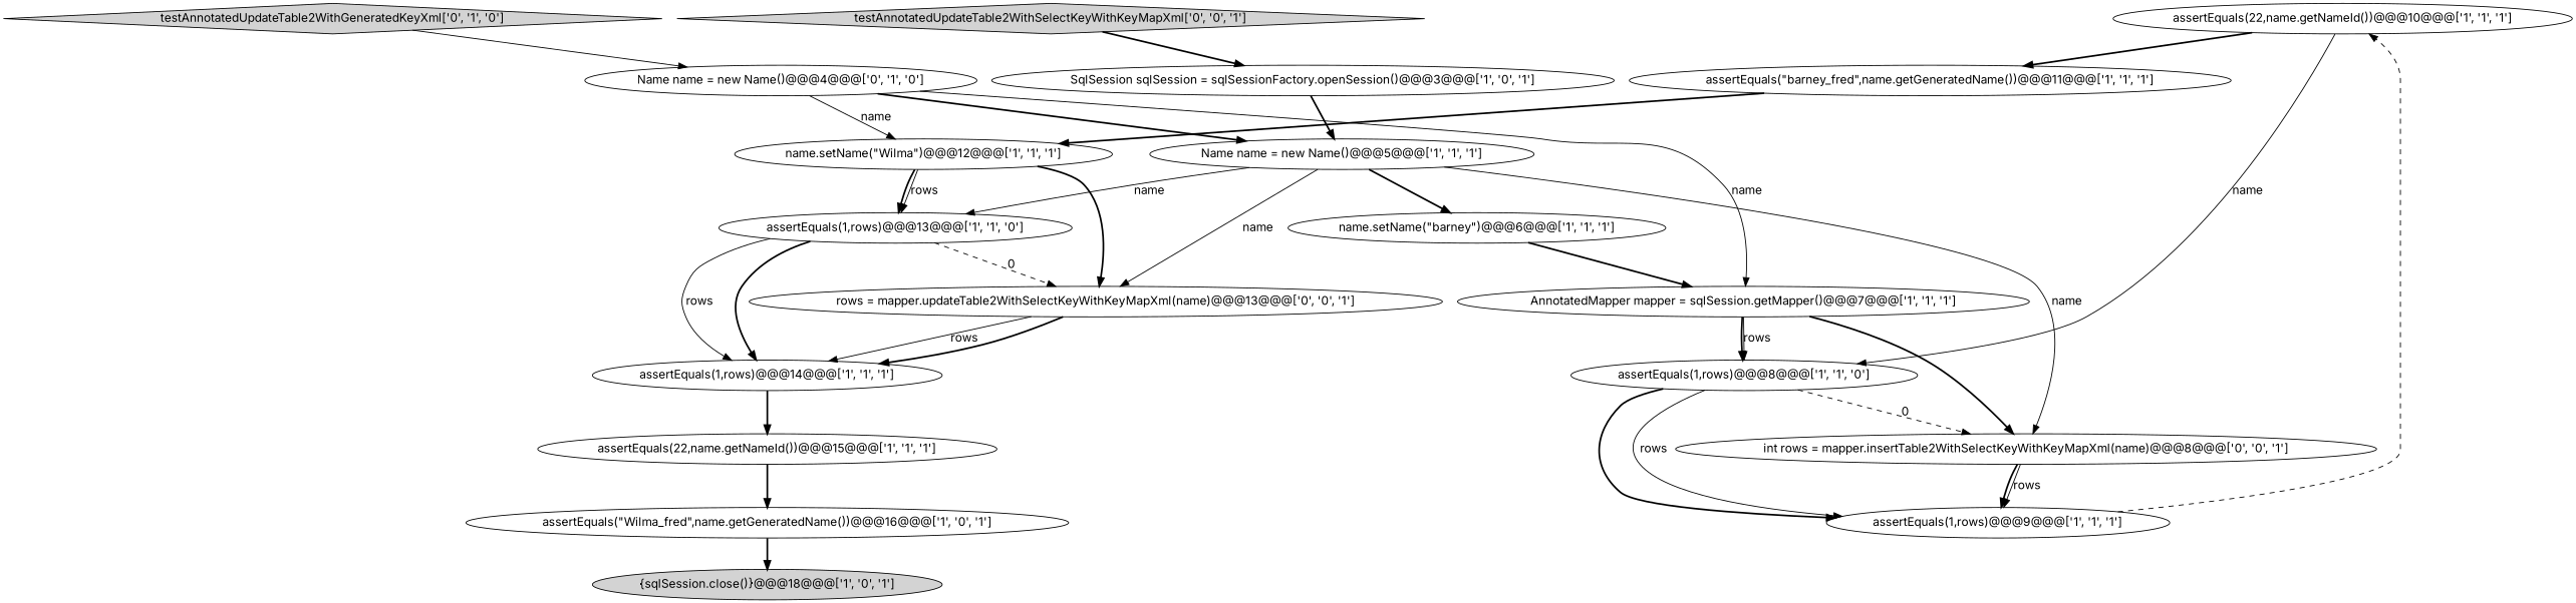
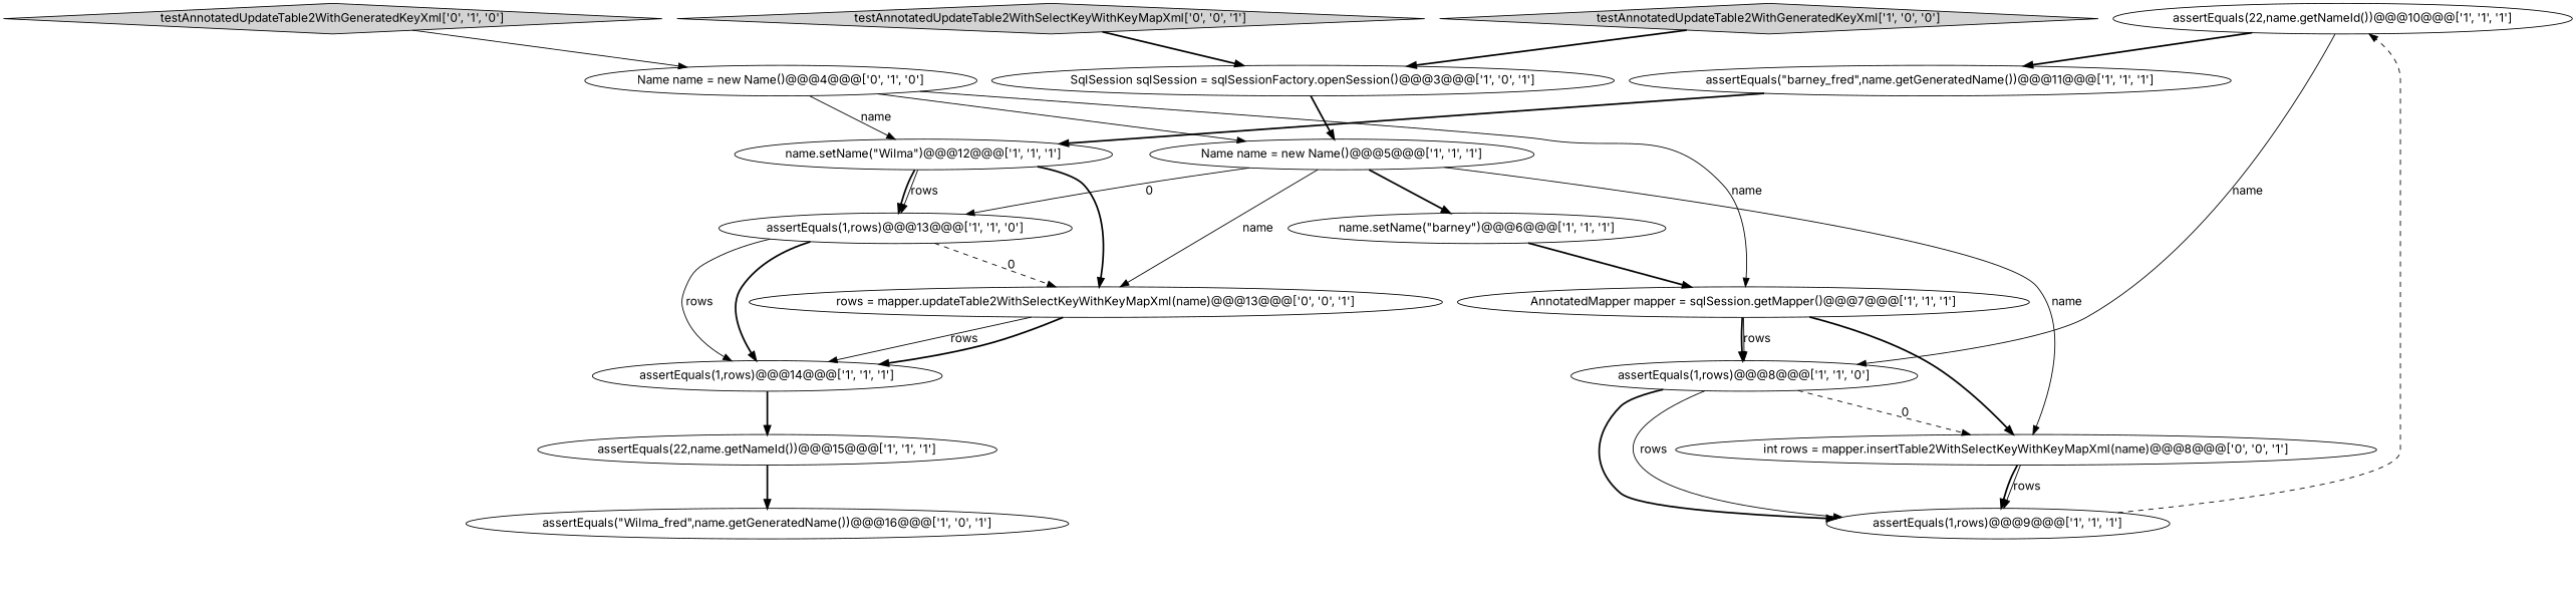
  digraph {
    fontname=Inter
    node [fillcolor=white fontname=Inter shape=ellipse style=filled]
    edge [fontname=Inter style=bold]
    n1 [label="assertEquals(\"Wilma_fred\",name.getGeneratedName())@@@16@@@['1', '0', '1']"]
-   n2 [fillcolor=lightgray label="{sqlSession.close()}@@@18@@@['1', '0', '1']"]
    n3 [label="assertEquals(1,rows)@@@8@@@['1', '1', '0']"]
    n4 [label="int rows = mapper.insertTable2WithSelectKeyWithKeyMapXml(name)@@@8@@@['0', '0', '1']"]
    n5 [label="assertEquals(1,rows)@@@9@@@['1', '1', '1']"]
    n6 [label="assertEquals(22,name.getNameId())@@@10@@@['1', '1', '1']"]
    n7 [label="assertEquals(1,rows)@@@13@@@['1', '1', '0']"]
    n8 [label="rows = mapper.updateTable2WithSelectKeyWithKeyMapXml(name)@@@13@@@['0', '0', '1']"]
    n9 [label="assertEquals(1,rows)@@@14@@@['1', '1', '1']"]
    n10 [label="assertEquals(22,name.getNameId())@@@15@@@['1', '1', '1']"]
    n11 [label="assertEquals(\"barney_fred\",name.getGeneratedName())@@@11@@@['1', '1', '1']"]
    n12 [label="name.setName(\"Wilma\")@@@12@@@['1', '1', '1']"]
    n13 [label="Name name = new Name()@@@5@@@['1', '1', '1']"]
    n14 [label="name.setName(\"barney\")@@@6@@@['1', '1', '1']"]
    n15 [label="AnnotatedMapper mapper = sqlSession.getMapper()@@@7@@@['1', '1', '1']"]
    n16 [fillcolor=lightgray label="testAnnotatedUpdateTable2WithSelectKeyWithKeyMapXml['0', '0', '1']" shape=diamond]
    n17 [label="SqlSession sqlSession = sqlSessionFactory.openSession()@@@3@@@['1', '0', '1']"]
    n18 [label="Name name = new Name()@@@4@@@['0', '1', '0']"]
+   n19 [fillcolor=lightgray label="testAnnotatedUpdateTable2WithGeneratedKeyXml['1', '0', '0']" shape=diamond]
    n20 [fillcolor=lightgray label="testAnnotatedUpdateTable2WithGeneratedKeyXml['0', '1', '0']" shape=diamond]
-   n1 -> n2
    n3 -> n4 [label=0 style=dashed]
    n3 -> n5
    n3 -> n5 [label=rows style=solid]
    n4 -> n5
    n4 -> n5 [label=rows style=solid]
    n5 -> n6 [style=dashed]
    n6 -> n3 [label=name style=solid]
    n6 -> n11
    n7 -> n8 [label=0 style=dashed]
    n7 -> n9 [label=rows style=solid]
    n7 -> n9
    n8 -> n9 [label=rows style=solid]
    n8 -> n9
    n9 -> n10
    n10 -> n1
    n11 -> n12
    n12 -> n7
    n12 -> n7 [label=rows style=solid]
    n12 -> n8
    n13 -> n4 [label=name style=solid]
-   n13 -> n7 [label=name style=solid]
+   n13 -> n7 [label=0 style=solid]
    n13 -> n8 [label=name style=solid]
    n13 -> n14
    n14 -> n15
    n15 -> n3
    n15 -> n3 [label=rows style=solid]
    n15 -> n4
    n16 -> n17
    n17 -> n13
    n18 -> n12 [label=name style=solid]
-   n18 -> n13
+   n18 -> n13 [style=solid]
    n18 -> n15 [label=name style=solid]
+   n19 -> n17
    n20 -> n18 [style=solid]
  }
